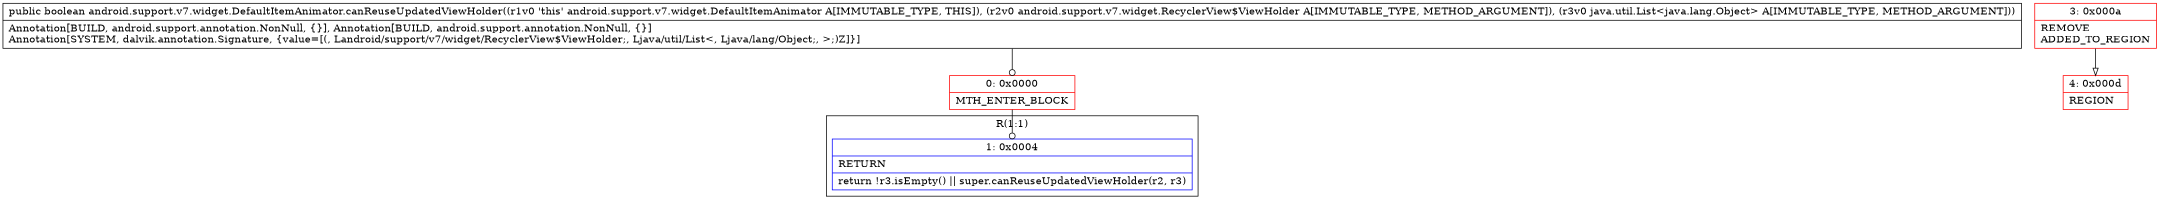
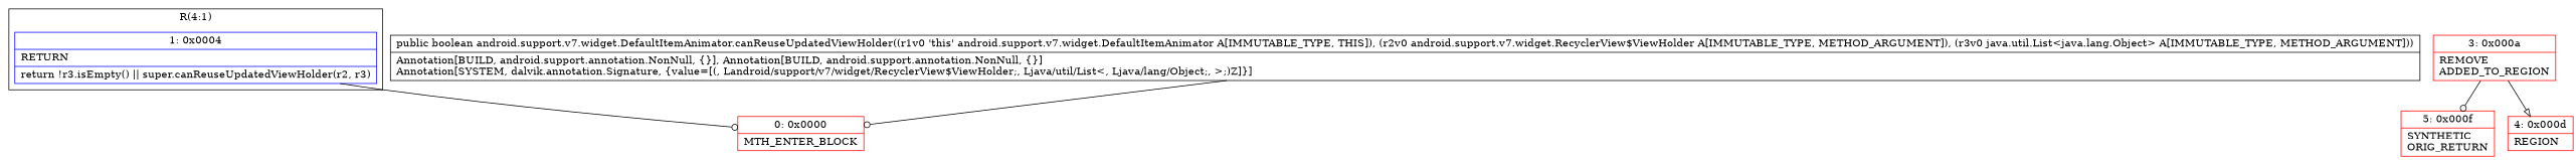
  digraph {
    node [color=red shape=record]
    edge [arrowhead=odot]
    n1 [color=blue label="{1\:\ 0x0004|RETURN\l|return !r3.isEmpty() \|\| super.canReuseUpdatedViewHolder(r2, r3)\l}"]
+   n2 [label="{5\:\ 0x000f|SYNTHETIC\lORIG_RETURN\l}"]
    n3 [label="{0\:\ 0x0000|MTH_ENTER_BLOCK\l}"]
    n4 [label="{3\:\ 0x000a|REMOVE\lADDED_TO_REGION\l}"]
    n5 [label="{4\:\ 0x000d|REGION\l}"]
    n6 [label="{public boolean android.support.v7.widget.DefaultItemAnimator.canReuseUpdatedViewHolder((r1v0 'this' android.support.v7.widget.DefaultItemAnimator A[IMMUTABLE_TYPE, THIS]), (r2v0 android.support.v7.widget.RecyclerView$ViewHolder A[IMMUTABLE_TYPE, METHOD_ARGUMENT]), (r3v0 java.util.List\<java.lang.Object\> A[IMMUTABLE_TYPE, METHOD_ARGUMENT]))  | Annotation[BUILD, android.support.annotation.NonNull, \{\}], Annotation[BUILD, android.support.annotation.NonNull, \{\}]\lAnnotation[SYSTEM, dalvik.annotation.Signature, \{value=[(, Landroid\/support\/v7\/widget\/RecyclerView$ViewHolder;, Ljava\/util\/List\<, Ljava\/lang\/Object;, \>;)Z]\}]\l}" color=""]
    subgraph cluster_1 {
-     label="R(1:1)"
+     label="R(4:1)"
      n1
    }
-   n3 -> n1
+   n1 -> n3
+   n4 -> n2
    n4 -> n5 [arrowhead=onormal]
    n6 -> n3
  }
